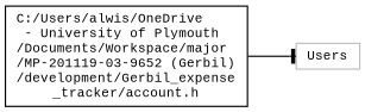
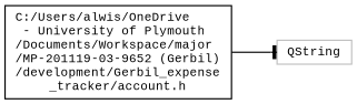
  digraph {
    rankdir=LR
    fontname="Liberation Mono"
    node [fillcolor=white fontname="Liberation Mono" fontsize=10 shape=record style=filled]
    n1 [color=black fontcolor=black height=0.2 label="C:/Users/alwis/OneDrive\l - University of Plymouth\l/Documents/Workspace/major\l/MP-201119-03-9652 (Gerbil)\l/development/Gerbil_expense\l_tracker/account.h" width=0.4]
-   n2 [color=grey75 height=0.2 label=Users width=0.4]
+   n2 [color=grey75 height=0.2 label=QString width=0.4]
    n1 -> n2 [color=black fontname="Liberation Mono" fontsize=10 labelfontname=Helvetica labelfontsize=10 style=solid arrowhead=tee]
  }
